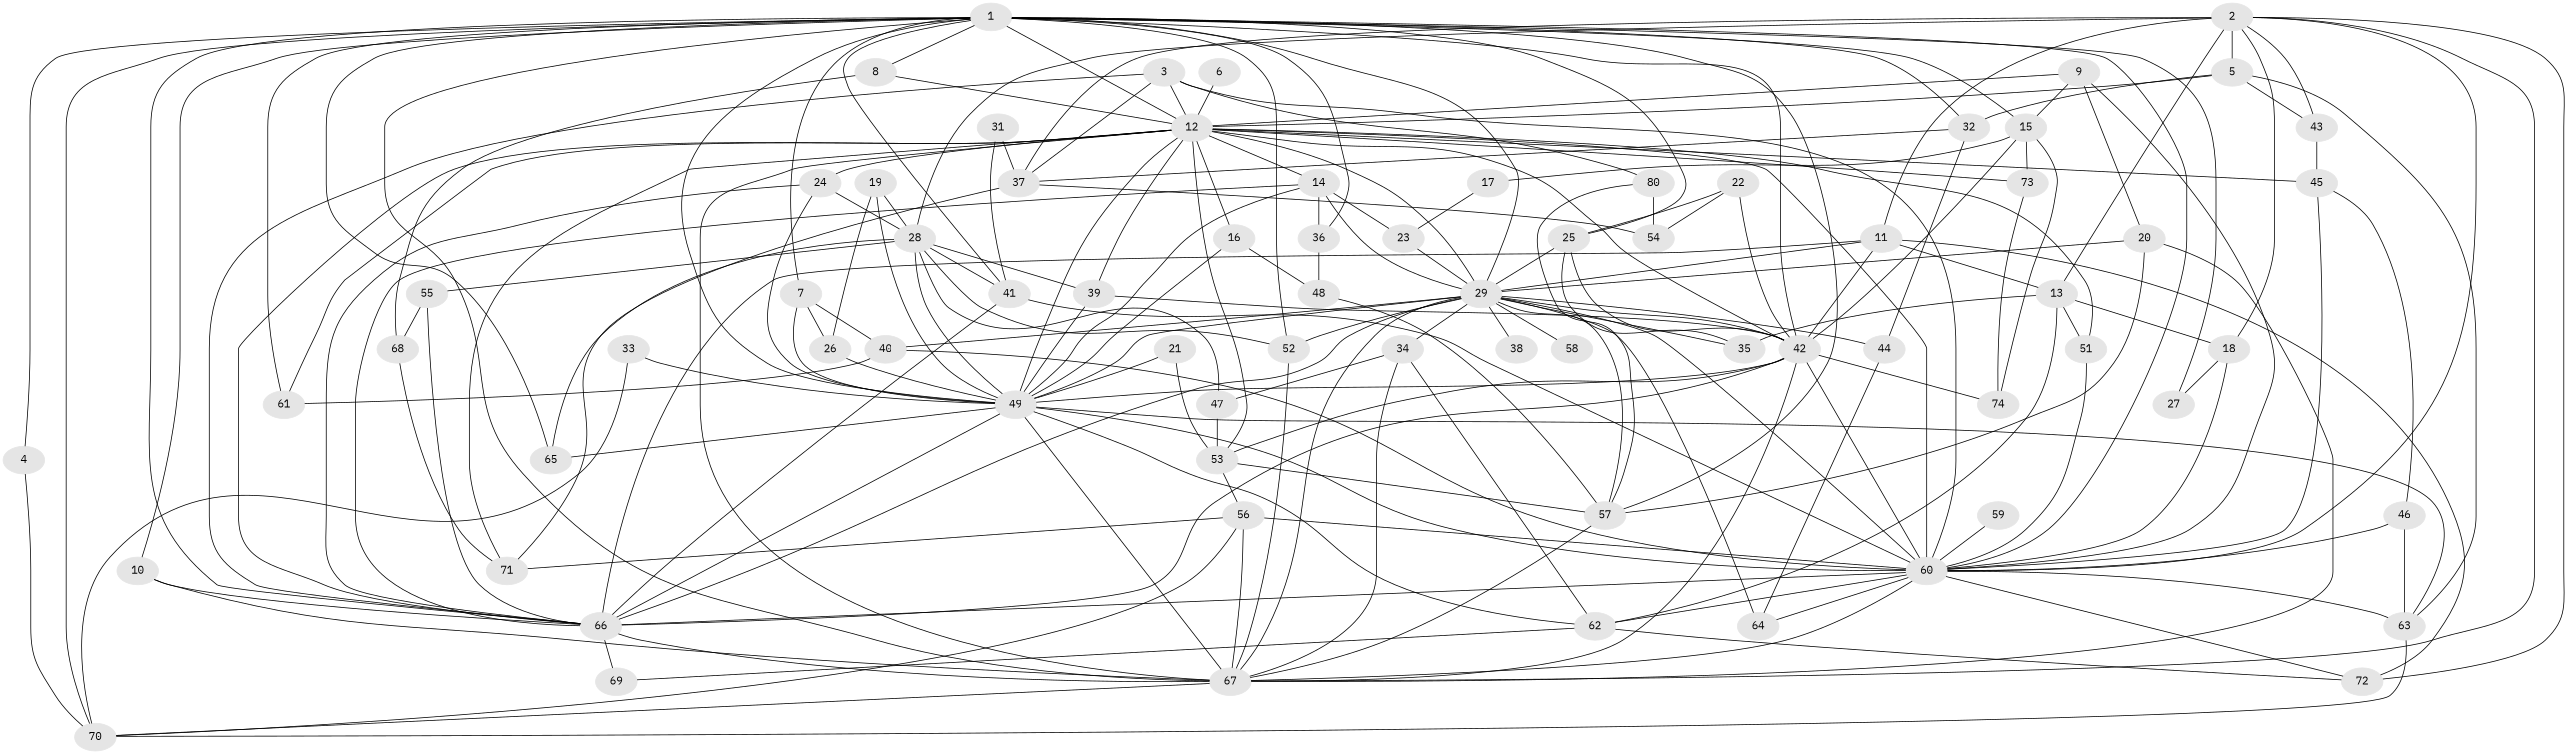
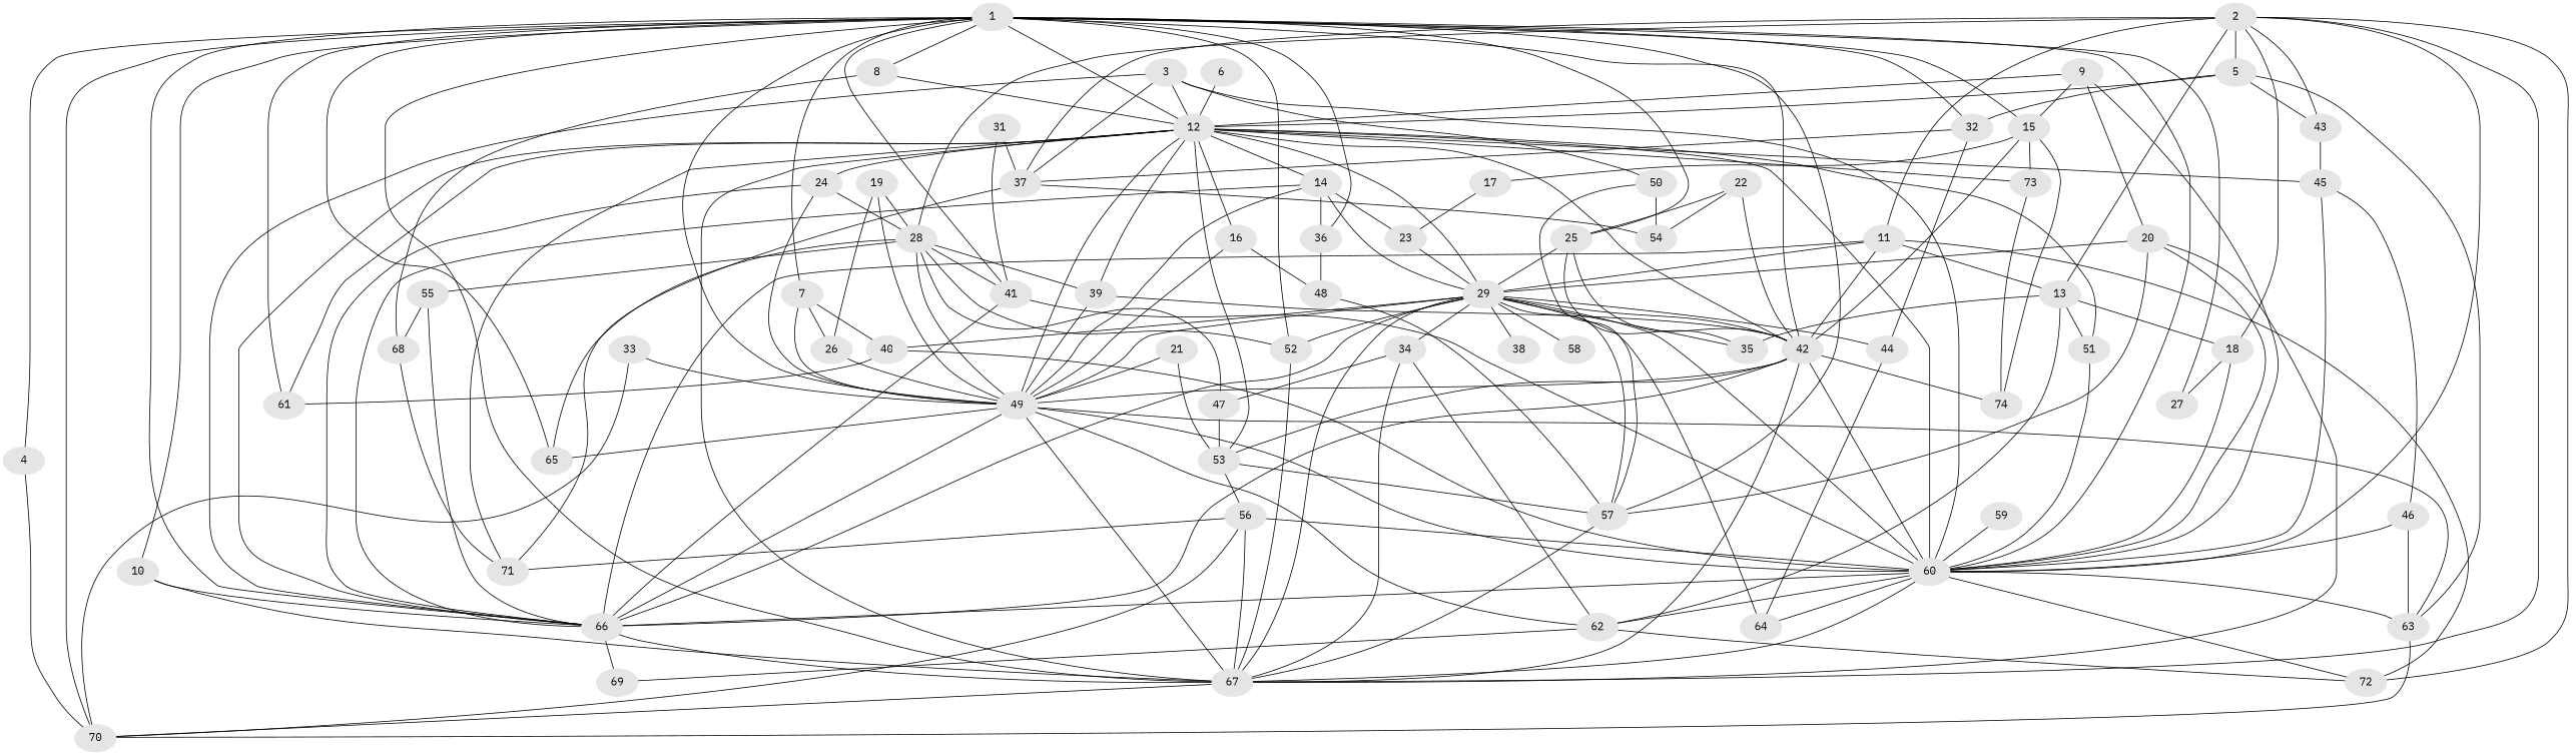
  graph {
    fontname="IBM Plex Mono"
    node [color=gray90 fontname="IBM Plex Mono" style=filled]
    edge [fontname="IBM Plex Mono" weight=1.0]
    1
    4
    7
    8
    10
    12
    15
    25
    27
    29
    32
    36
    41
    42
    49
    52
    57
    60
    61
    65
    66
    67
    70
    26
    40
    68
    14
    16
    24
    39
    45
    51
    53
    71
    73
    74
    17
    35
    34
    38
    44
    58
    64
    37
    48
    63
    62
    72
    69
    2
    5
    11
    13
    18
    28
    43
    47
    55
    54
    3
-   50 [label=80]
+   50
    6
    9
    20
    23
    46
    56
    19
    21
    22
    31
    33
    59
    1 -- 4
    1 -- 7
    1 -- 8
    1 -- 10
    1 -- 12 [weight=3.0]
    1 -- 15
    1 -- 25
    1 -- 27
-   1 -- 29
    1 -- 32
    1 -- 36
    1 -- 41
    1 -- 42
    1 -- 49
    1 -- 52
    1 -- 57
    1 -- 60
    1 -- 61
    1 -- 65
    1 -- 66 [weight=2.0]
    1 -- 67
    1 -- 70 [weight=2.0]
    4 -- 70
    7 -- 49
    7 -- 26
    7 -- 40
    8 -- 12
    8 -- 68
    10 -- 66
    10 -- 67
    12 -- 29 [weight=3.0]
    12 -- 42 [weight=4.0]
    12 -- 49 [weight=4.0]
    12 -- 60 [weight=4.0]
    12 -- 61
    12 -- 66 [weight=3.0]
    12 -- 67 [weight=4.0]
    12 -- 14
    12 -- 16
    12 -- 24
    12 -- 39 [weight=2.0]
    12 -- 45 [weight=2.0]
    12 -- 51
    12 -- 53 [weight=2.0]
    12 -- 71
    12 -- 73
    15 -- 42
    15 -- 73
    15 -- 74
    15 -- 17
    25 -- 29
    25 -- 42
    25 -- 35
    29 -- 42
    29 -- 49
    29 -- 52
    29 -- 57
    29 -- 60 [weight=2.0]
    29 -- 66 [weight=3.0]
    29 -- 67
    29 -- 40
    29 -- 35
    29 -- 34
    29 -- 38
    29 -- 44
    29 -- 58
    29 -- 64 [weight=2.0]
    32 -- 44
    32 -- 37
    36 -- 48
    41 -- 60
    41 -- 66
    42 -- 49 [weight=2.0]
    42 -- 60
    42 -- 66 [weight=3.0]
    42 -- 67 [weight=2.0]
    42 -- 53 [weight=2.0]
    42 -- 74
    49 -- 60
    49 -- 65
    49 -- 66
    49 -- 67 [weight=2.0]
    49 -- 63
    49 -- 62
    52 -- 67
    57 -- 67
    60 -- 66
    60 -- 67
    60 -- 64
    60 -- 63
    60 -- 62
    60 -- 72
    66 -- 67
    66 -- 69
    67 -- 70
    26 -- 49
    40 -- 60
    40 -- 61
    68 -- 71
    14 -- 29
    14 -- 36
    14 -- 49
    14 -- 66
    14 -- 23
    16 -- 49
    16 -- 48
    24 -- 49
    24 -- 66
    24 -- 28
    39 -- 42
    39 -- 49
    45 -- 60
    45 -- 46
    51 -- 60
    53 -- 57
    53 -- 56
    73 -- 74
    17 -- 23
    34 -- 67
    34 -- 62
    34 -- 47
    44 -- 64
    37 -- 71
    37 -- 54
    48 -- 57
    63 -- 70
    62 -- 72
    62 -- 69
    2 -- 60
    2 -- 67
    2 -- 37 [weight=2.0]
    2 -- 72
    2 -- 5
    2 -- 11
    2 -- 13
    2 -- 18
    2 -- 28
    2 -- 43
    5 -- 12
    5 -- 32
    5 -- 63
    5 -- 43
    11 -- 29
    11 -- 42
    11 -- 66
    11 -- 72
    11 -- 13
    13 -- 51
    13 -- 35
    13 -- 62
    13 -- 18
    18 -- 27
    18 -- 60
    28 -- 41
    28 -- 49
    28 -- 52
    28 -- 65
    28 -- 39
    28 -- 47
    28 -- 55
    43 -- 45
    47 -- 53
    55 -- 66
    55 -- 68
    3 -- 12
    3 -- 60
    3 -- 66
    3 -- 37
    3 -- 50
    50 -- 57
    50 -- 54
    6 -- 12
    9 -- 12
    9 -- 15
    9 -- 60
    9 -- 20
    20 -- 29
    20 -- 57
+   20 -- 60
    20 -- 67
    23 -- 29
    46 -- 60
    46 -- 63
    56 -- 60
    56 -- 67
    56 -- 70
    56 -- 71
    19 -- 49
    19 -- 26
    19 -- 28
    21 -- 49
    21 -- 53
    22 -- 25
    22 -- 42
    22 -- 54
    31 -- 41
    31 -- 37
    33 -- 49
    33 -- 70
    59 -- 60
  }
